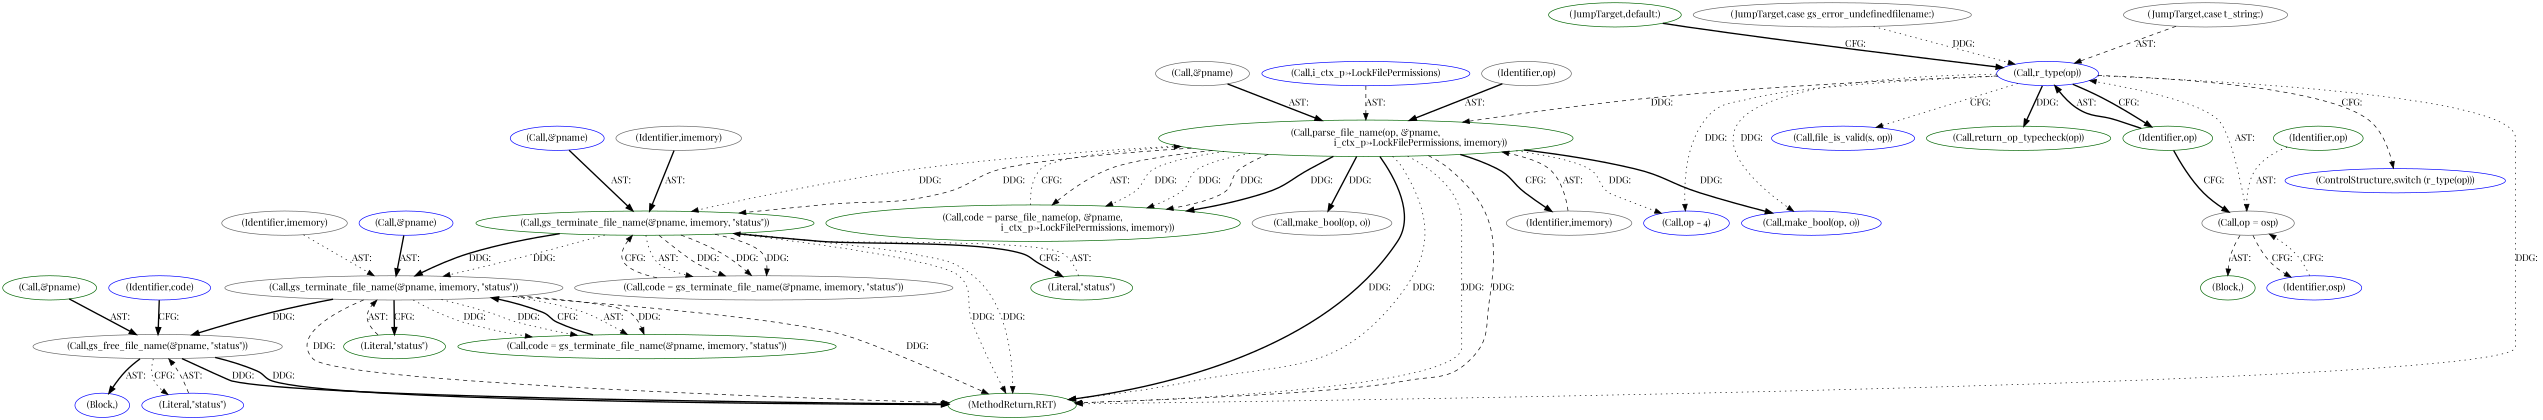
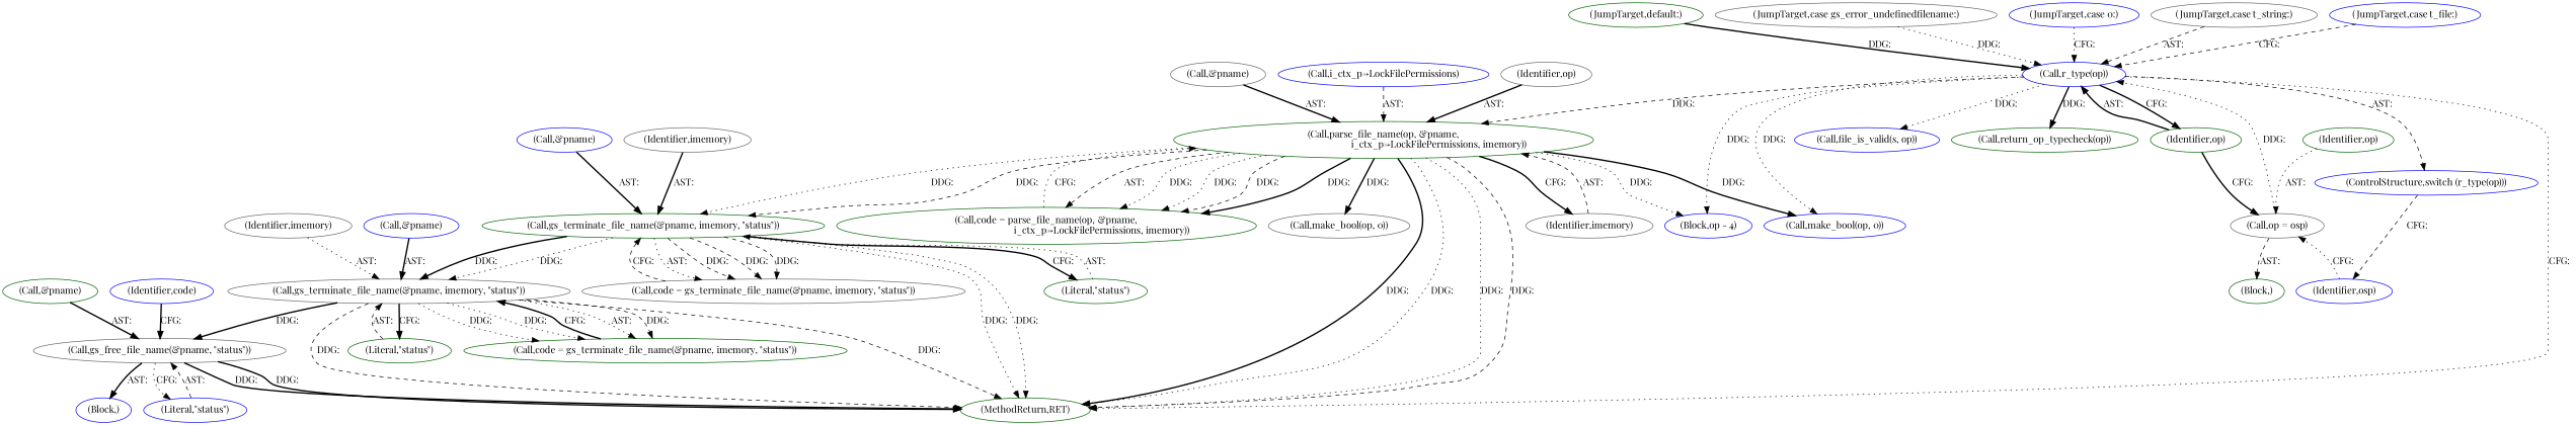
  digraph {
    fontname="Playfair Display"
    node [color=blue fontname="Playfair Display"]
    edge [fontname="Playfair Display" style=dotted]
    n1 [color=gray40 label="(Call,gs_free_file_name(&pname, \"status\"))"]
    n2 [label="(Block,)"]
    n3 [label="(Literal,\"status\")"]
    n4 [color=darkgreen label="(MethodReturn,RET)"]
    n5 [color=gray40 label="(Call,gs_terminate_file_name(&pname, imemory, \"status\"))"]
    n6 [color=darkgreen label="(Literal,\"status\")"]
    n7 [color=darkgreen label="(Call,code = gs_terminate_file_name(&pname, imemory, \"status\"))"]
    n8 [color=darkgreen label="(Call,gs_terminate_file_name(&pname, imemory, \"status\"))"]
    n9 [color=darkgreen label="(Literal,\"status\")"]
    n10 [color=gray40 label="(Call,code = gs_terminate_file_name(&pname, imemory, \"status\"))"]
    n11 [color=darkgreen label="(Call,parse_file_name(op, &pname,\n                                           i_ctx_p->LockFilePermissions, imemory))"]
    n12 [label="(Call,make_bool(op, 0))"]
    n13 [color=gray40 label="(Identifier,imemory)"]
    n14 [color=darkgreen label="(Call,code = parse_file_name(op, &pname,\n                                           i_ctx_p->LockFilePermissions, imemory))"]
-   n15 [label="(Call,op - 4)"]
+   n15 [label="(Block,op - 4)"]
    n16 [color=gray40 label="(Call,make_bool(op, 0))"]
    n17 [label="(Call,r_type(op))"]
    n18 [color=darkgreen label="(Identifier,op)"]
    n19 [label="(Call,file_is_valid(s, op))"]
    n20 [label="(ControlStructure,switch (r_type(op)))"]
    n21 [color=darkgreen label="(Call,return_op_typecheck(op))"]
    n22 [color=gray40 label="(Call,op = osp)"]
    n23 [label="(Identifier,osp)"]
    n24 [color=darkgreen label="(Block,)"]
    n25 [color=darkgreen label="(Call,&pname)"]
    n26 [color=darkgreen label="(JumpTarget,default:)"]
    n27 [color=gray40 label="(JumpTarget,case gs_error_undefinedfilename:)"]
+   n28 [label="(JumpTarget,case 0:)"]
    n29 [label="(Call,&pname)"]
    n30 [label="(Call,i_ctx_p->LockFilePermissions)"]
    n31 [color=gray40 label="(Identifier,op)"]
    n32 [color=gray40 label="(JumpTarget,case t_string:)"]
+   n33 [label="(JumpTarget,case t_file:)"]
    n34 [color=gray40 label="(Identifier,imemory)"]
    n35 [color=darkgreen label="(Identifier,op)"]
    n36 [color=gray40 label="(Identifier,imemory)"]
    n37 [color=gray40 label="(Call,&pname)"]
    n38 [label="(Call,&pname)"]
    n39 [label="(Identifier,code)"]
    n1 -> n2 [label="AST: " style=bold]
    n1 -> n3 [label="CFG: "]
    n1 -> n4 [label="DDG: " style=bold]
    n1 -> n4 [label="DDG: " style=bold]
    n3 -> n1 [label="AST: " style=dashed]
    n5 -> n1 [label="DDG: " style=bold]
    n5 -> n4 [label="DDG: " style=dashed]
    n5 -> n4 [label="DDG: " style=dashed]
    n5 -> n6 [label="CFG: " style=bold]
    n5 -> n7 [label="AST: "]
    n5 -> n7 [label="DDG: " style=dashed]
    n5 -> n7 [label="DDG: "]
    n5 -> n7 [label="DDG: "]
    n6 -> n5 [label="AST: " style=dashed]
    n7 -> n5 [label="CFG: " style=bold]
    n8 -> n4 [label="DDG: "]
    n8 -> n4 [label="DDG: "]
    n8 -> n5 [label="DDG: "]
    n8 -> n5 [label="DDG: " style=bold]
    n8 -> n9 [label="CFG: " style=bold]
    n8 -> n10 [label="AST: "]
    n8 -> n10 [label="DDG: " style=dashed]
    n8 -> n10 [label="DDG: " style=dashed]
    n8 -> n10 [label="DDG: " style=dashed]
    n9 -> n8 [label="AST: "]
    n10 -> n8 [label="CFG: " style=dashed]
    n11 -> n4 [label="DDG: " style=bold]
    n11 -> n4 [label="DDG: "]
    n11 -> n4 [label="DDG: "]
    n11 -> n4 [label="DDG: " style=dashed]
    n11 -> n8 [label="DDG: "]
    n11 -> n8 [label="DDG: " style=dashed]
    n11 -> n12 [label="DDG: " style=bold]
    n11 -> n13 [label="CFG: " style=bold]
    n11 -> n14 [label="AST: " style=dashed]
    n11 -> n14 [label="DDG: "]
    n11 -> n14 [label="DDG: "]
    n11 -> n14 [label="DDG: " style=dashed]
    n11 -> n14 [label="DDG: " style=bold]
    n11 -> n15 [label="DDG: "]
    n11 -> n16 [label="DDG: " style=bold]
    n13 -> n11 [label="AST: " style=dashed]
    n14 -> n11 [label="CFG: "]
-   n17 -> n4 [label="DDG: "]
+   n17 -> n4 [label="CFG: "]
    n17 -> n11 [label="DDG: " style=dashed]
    n17 -> n12 [label="DDG: "]
    n17 -> n15 [label="DDG: "]
    n17 -> n18 [label="CFG: " style=bold]
-   n17 -> n19 [label="CFG: "]
-   n17 -> n20 [label="CFG: " style=dashed]
+   n17 -> n19 [label="DDG: "]
+   n17 -> n20 [label="AST: " style=dashed]
    n17 -> n21 [label="DDG: " style=bold]
    n18 -> n17 [label="AST: " style=bold]
    n18 -> n22 [label="CFG: " style=bold]
-   n22 -> n17 [label="AST: "]
-   n22 -> n23 [label="CFG: " style=dashed]
+   n22 -> n17 [label="DDG: "]
+   n20 -> n23 [label="CFG: " style=dashed]
    n22 -> n24 [label="AST: " style=dashed]
    n23 -> n22 [label="CFG: "]
    n25 -> n1 [label="AST: " style=bold]
-   n26 -> n17 [label="CFG: " style=bold]
+   n26 -> n17 [label="DDG: " style=bold]
    n27 -> n17 [label="DDG: "]
+   n28 -> n17 [label="CFG: "]
    n29 -> n8 [label="AST: " style=bold]
    n30 -> n11 [label="AST: " style=dashed]
    n31 -> n11 [label="AST: " style=bold]
    n32 -> n17 [label="AST: " style=dashed]
+   n33 -> n17 [label="CFG: " style=dashed]
    n34 -> n8 [label="AST: " style=bold]
    n35 -> n22 [label="AST: "]
    n36 -> n5 [label="AST: "]
    n37 -> n11 [label="AST: " style=bold]
    n38 -> n5 [label="AST: " style=bold]
    n39 -> n1 [label="CFG: " style=bold]
  }
